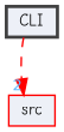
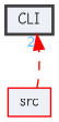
  digraph {
    compound=true
    fontname="Comic Neue"
    node [fillcolor="#edf0f7" fontname="Comic Neue" fontsize=10 shape=box]
    n1 [color=grey25 height=0.2 label=CLI style="filled,bold" width=0.4]
    n2 [color=red height=0.2 label=src style=filled width=0.4]
-   n1 -> n2 [color=red fontcolor=steelblue1 fontname="Comic Neue" fontsize=10 headlabel=2 labeldistance=1.5 labelfontname=Helvetica labelfontsize=10 style=dashed]
+   n2 -> n1 [color=red fontcolor=steelblue1 fontname="Comic Neue" fontsize=10 headlabel=2 labeldistance=1.5 labelfontname=Helvetica labelfontsize=10 style=dashed]
  }
